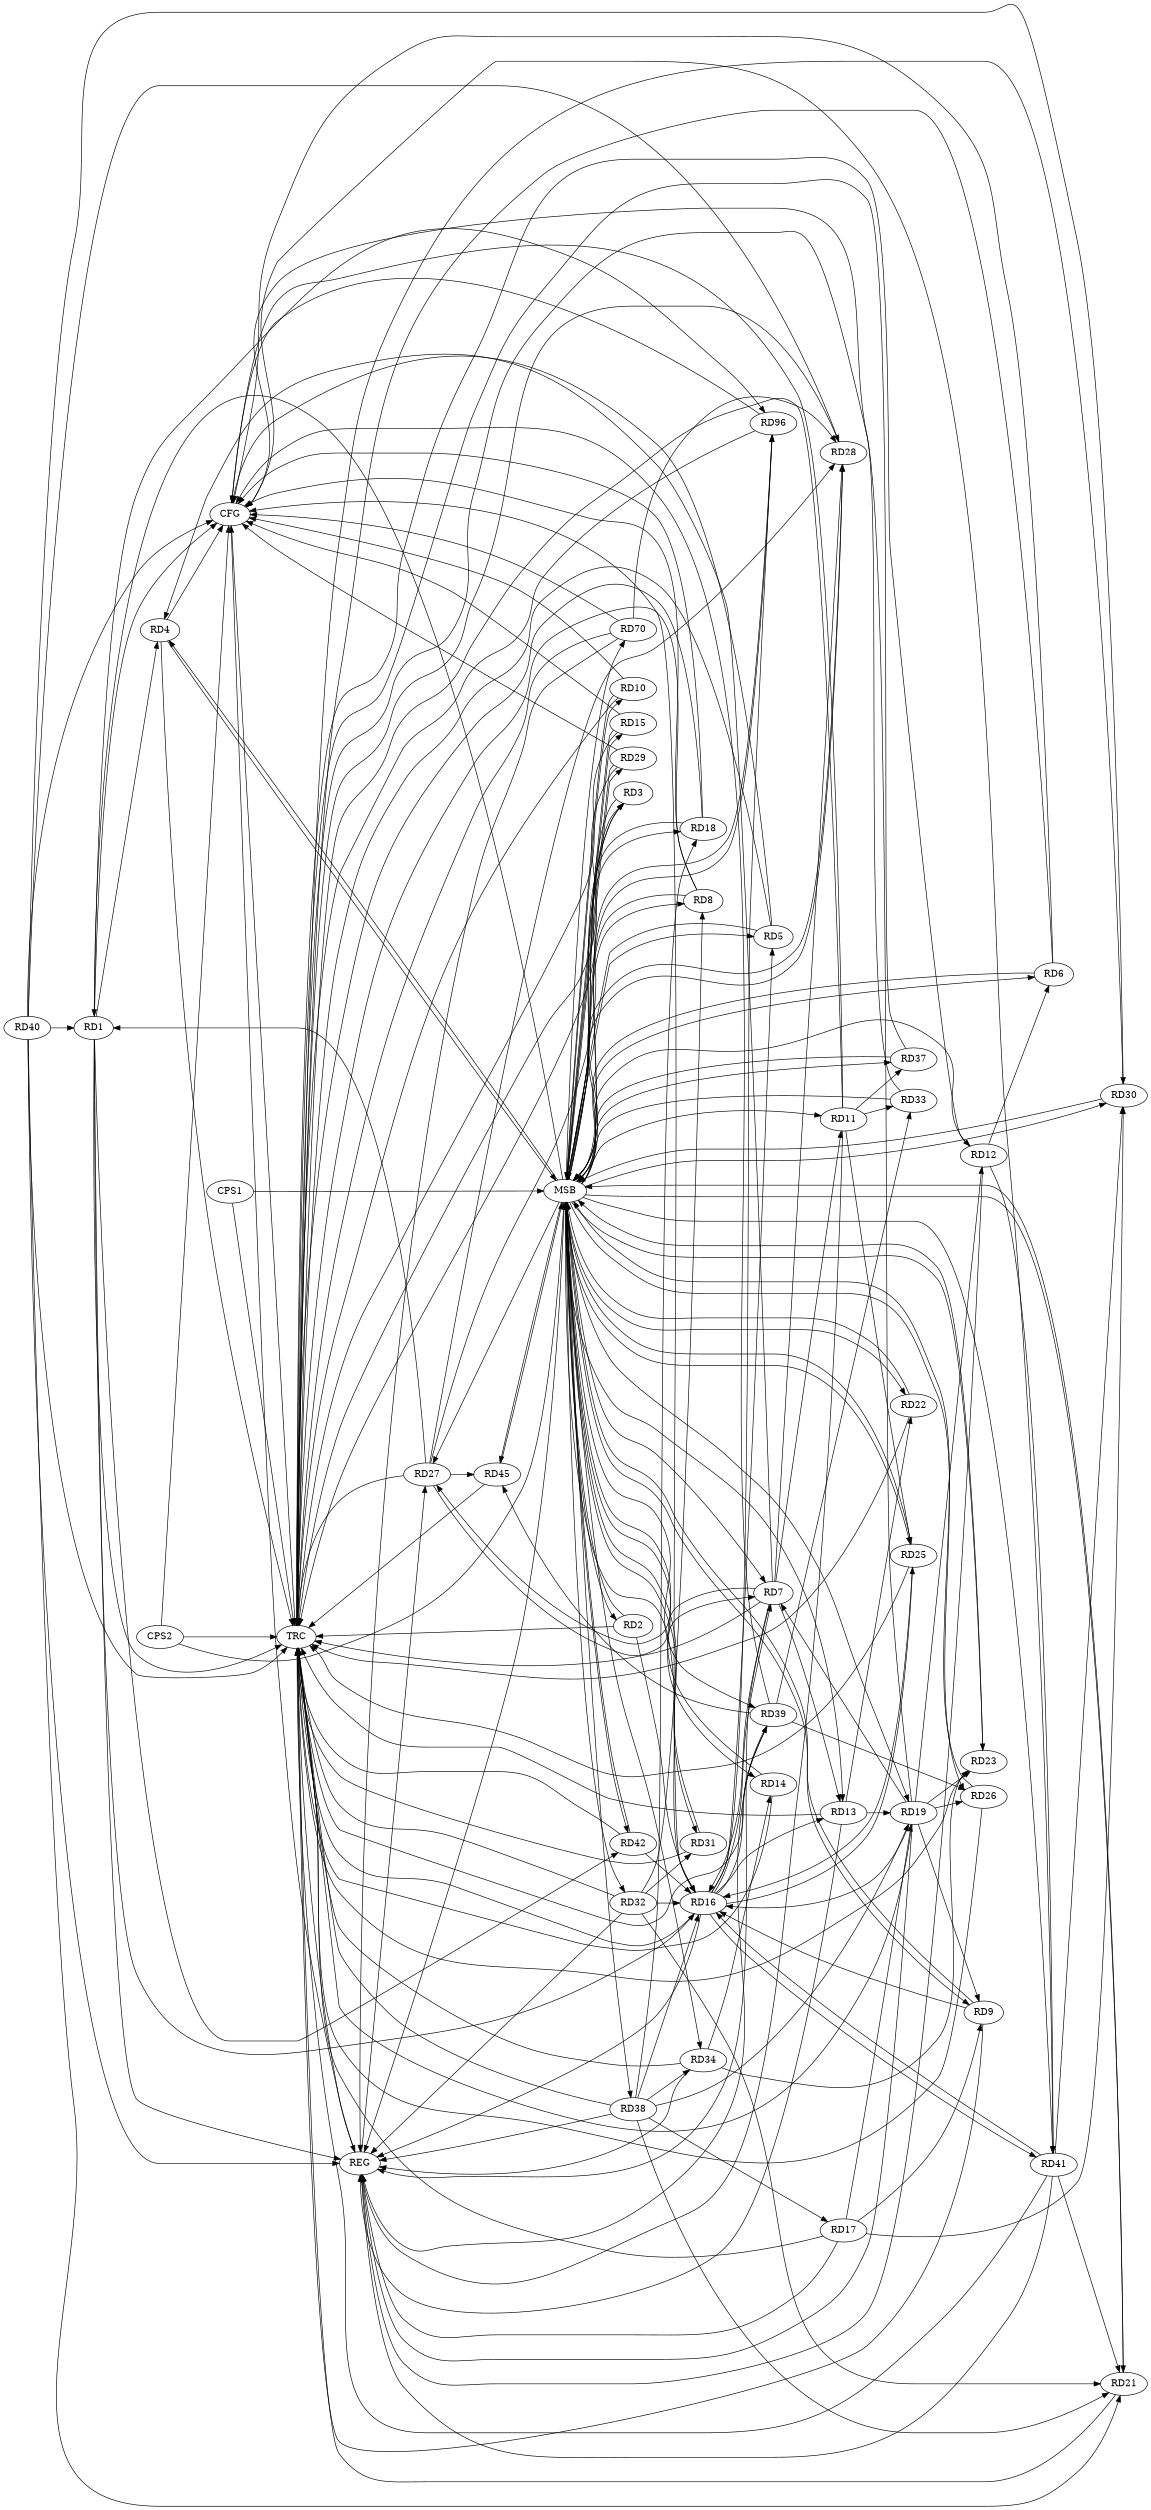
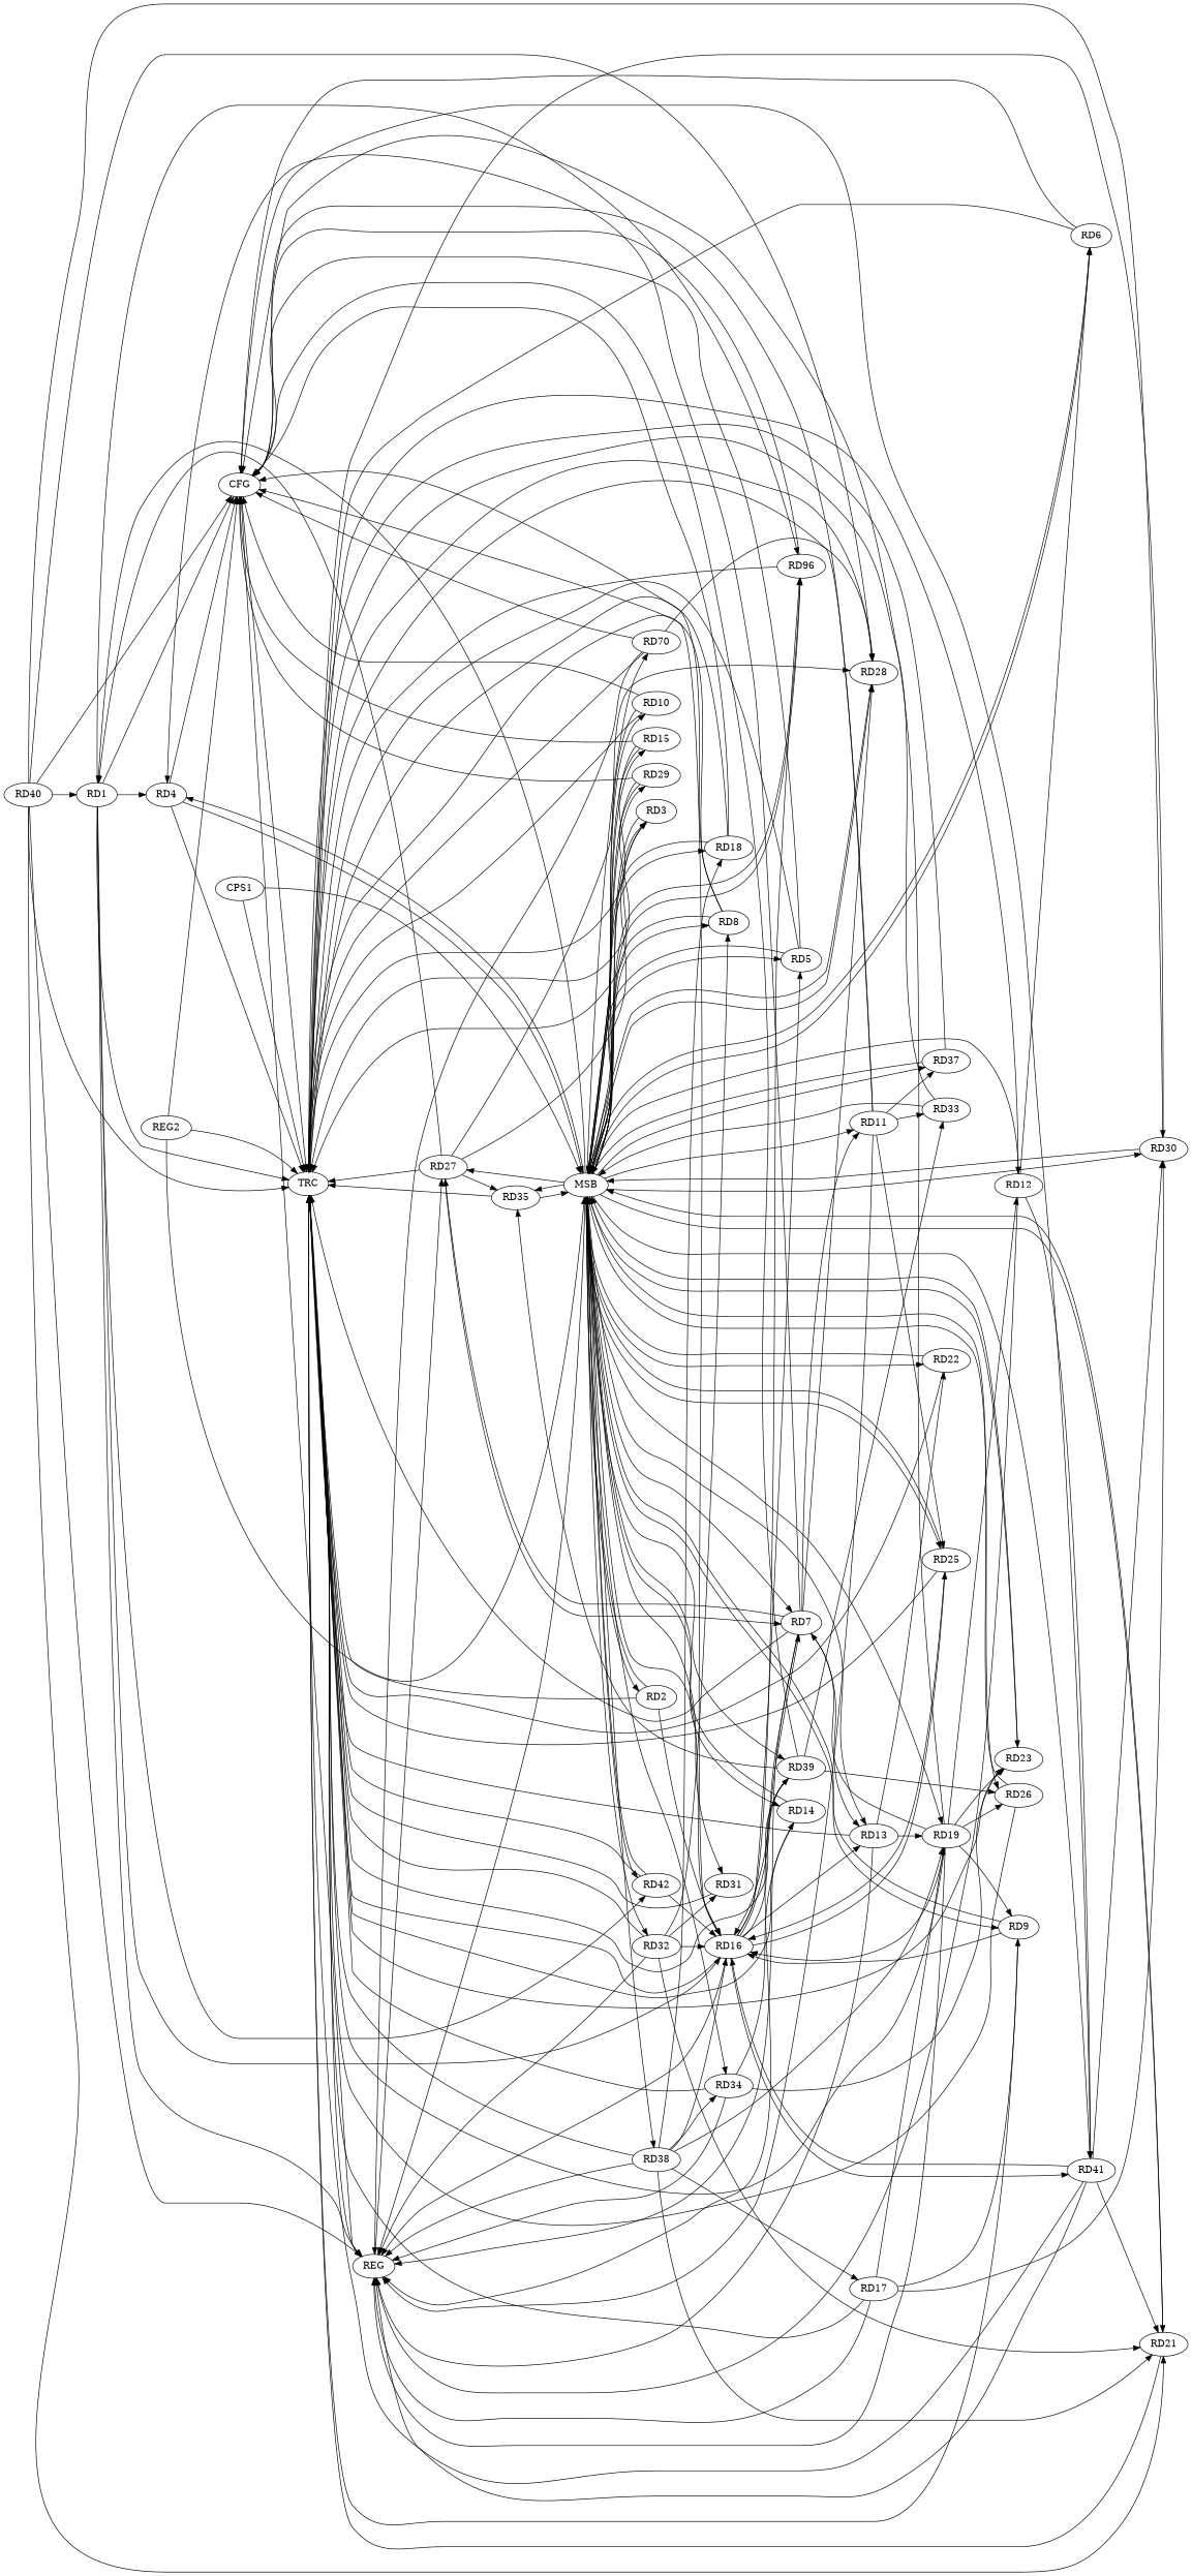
  strict digraph {
    rankdir=LR
    n1 [label=RD1]
    n2 [label=RD4]
    n3 [label=RD16]
    n4 [label=RD96]
    n5 [label=RD42]
    n6 [label=REG]
    n7 [label=CFG]
    n8 [label=TRC]
    n9 [label=MSB]
    n10 [label=RD5]
    n11 [label=RD7]
    n12 [label=RD13]
    n13 [label=RD25]
    n14 [label=RD41]
    n15 [label=RD39]
    n16 [label=RD27]
    n17 [label=RD2]
    n18 [label=RD3]
    n19 [label=RD6]
    n20 [label=RD11]
    n21 [label=RD28]
    n22 [label=RD8]
    n23 [label=RD9]
    n24 [label=RD10]
    n25 [label=RD37]
    n26 [label=RD12]
    n27 [label=RD19]
    n28 [label=RD22]
    n29 [label=RD14]
    n30 [label=RD15]
    n31 [label=RD30]
    n32 [label=RD18]
    n33 [label=RD23]
    n34 [label=RD26]
    n35 [label=RD70]
    n36 [label=RD21]
-   n37 [label=RD45]
+   n37 [label=RD35]
    n38 [label=RD29]
    n39 [label=RD31]
    n40 [label=RD32]
    n41 [label=RD34]
    n42 [label=RD38]
    n43 [label=RD33]
    n44 [label=RD17]
    n45 [label=RD40]
    n46 [label=CPS1]
-   n47 [label=CPS2]
+   n47 [label=REG2]
    n1 -> n2
    n1 -> n3
    n1 -> n4
    n1 -> n5
    n1 -> n6
    n1 -> n7
    n1 -> n8
    n2 -> n7
    n2 -> n8
    n2 -> n9
    n3 -> n4
    n3 -> n6
    n3 -> n7
    n3 -> n8
    n3 -> n10
    n3 -> n11
    n3 -> n12
    n3 -> n13
    n3 -> n14
    n3 -> n15
    n4 -> n7
    n4 -> n8
    n4 -> n9
    n5 -> n3
    n5 -> n8
    n5 -> n9
    n6 -> n7
    n6 -> n16
    n7 -> n8
    n8 -> n6
    n9 -> n1
    n9 -> n2
    n9 -> n3
    n9 -> n4
    n9 -> n5
    n9 -> n6
    n9 -> n10
    n9 -> n11
    n9 -> n12
    n9 -> n13
    n9 -> n14
    n9 -> n15
    n9 -> n16
    n9 -> n17
    n9 -> n18
    n9 -> n19
    n9 -> n20
    n9 -> n21
    n9 -> n22
    n9 -> n23
    n9 -> n24
    n9 -> n25
    n9 -> n26
    n9 -> n27
    n9 -> n28
    n9 -> n29
    n9 -> n30
    n9 -> n31
    n9 -> n32
    n9 -> n33
    n9 -> n34
    n9 -> n35
    n9 -> n36
    n9 -> n37
    n9 -> n38
    n9 -> n39
    n9 -> n40
    n9 -> n41
    n9 -> n42
    n10 -> n7
    n10 -> n8
    n10 -> n9
    n11 -> n2
    n11 -> n3
    n11 -> n6
    n11 -> n8
    n11 -> n12
    n11 -> n16
    n11 -> n20
    n11 -> n21
    n12 -> n6
    n12 -> n8
    n12 -> n27
    n12 -> n28
    n13 -> n3
    n13 -> n8
    n13 -> n9
    n14 -> n3
    n14 -> n6
    n14 -> n7
    n14 -> n8
    n14 -> n31
    n14 -> n36
    n15 -> n6
    n15 -> n7
    n15 -> n8
    n15 -> n34
    n15 -> n37
    n15 -> n43
    n16 -> n1
    n16 -> n8
    n16 -> n11
    n16 -> n18
    n16 -> n21
    n16 -> n37
    n17 -> n3
    n17 -> n8
    n17 -> n9
    n18 -> n8
    n18 -> n9
    n19 -> n7
    n19 -> n8
    n19 -> n9
    n20 -> n6
    n20 -> n7
    n20 -> n8
    n20 -> n13
    n20 -> n25
    n20 -> n43
    n21 -> n8
    n21 -> n9
    n22 -> n7
    n22 -> n8
    n22 -> n9
    n23 -> n3
    n23 -> n8
    n23 -> n9
    n24 -> n7
    n24 -> n8
    n24 -> n9
    n25 -> n8
    n25 -> n9
    n26 -> n6
    n26 -> n8
    n26 -> n14
    n26 -> n19
    n27 -> n3
    n27 -> n6
    n27 -> n7
    n27 -> n8
    n27 -> n11
    n27 -> n23
    n27 -> n26
    n27 -> n33
    n27 -> n34
    n28 -> n8
    n28 -> n9
    n29 -> n8
    n29 -> n9
    n30 -> n7
    n30 -> n8
    n30 -> n9
    n31 -> n8
    n31 -> n9
    n32 -> n7
    n32 -> n8
    n32 -> n9
    n33 -> n8
    n33 -> n9
    n34 -> n8
    n34 -> n9
    n35 -> n6
    n35 -> n7
    n35 -> n8
    n35 -> n21
    n36 -> n8
    n36 -> n9
    n37 -> n8
    n37 -> n9
    n38 -> n7
    n38 -> n8
    n38 -> n9
    n39 -> n8
-   n39 -> n9
    n40 -> n3
    n40 -> n6
    n40 -> n8
    n40 -> n22
    n40 -> n36
    n40 -> n39
    n41 -> n6
    n41 -> n8
    n41 -> n29
    n41 -> n33
    n42 -> n3
    n42 -> n6
    n42 -> n8
    n42 -> n27
    n42 -> n32
    n42 -> n36
    n42 -> n41
    n42 -> n44
    n43 -> n8
    n43 -> n9
    n44 -> n6
    n44 -> n8
    n44 -> n23
    n44 -> n27
    n44 -> n31
    n45 -> n1
    n45 -> n6
    n45 -> n7
    n45 -> n8
    n45 -> n21
    n45 -> n31
    n45 -> n36
    n46 -> n8
    n46 -> n9
    n47 -> n7
    n47 -> n8
    n47 -> n9
  }
